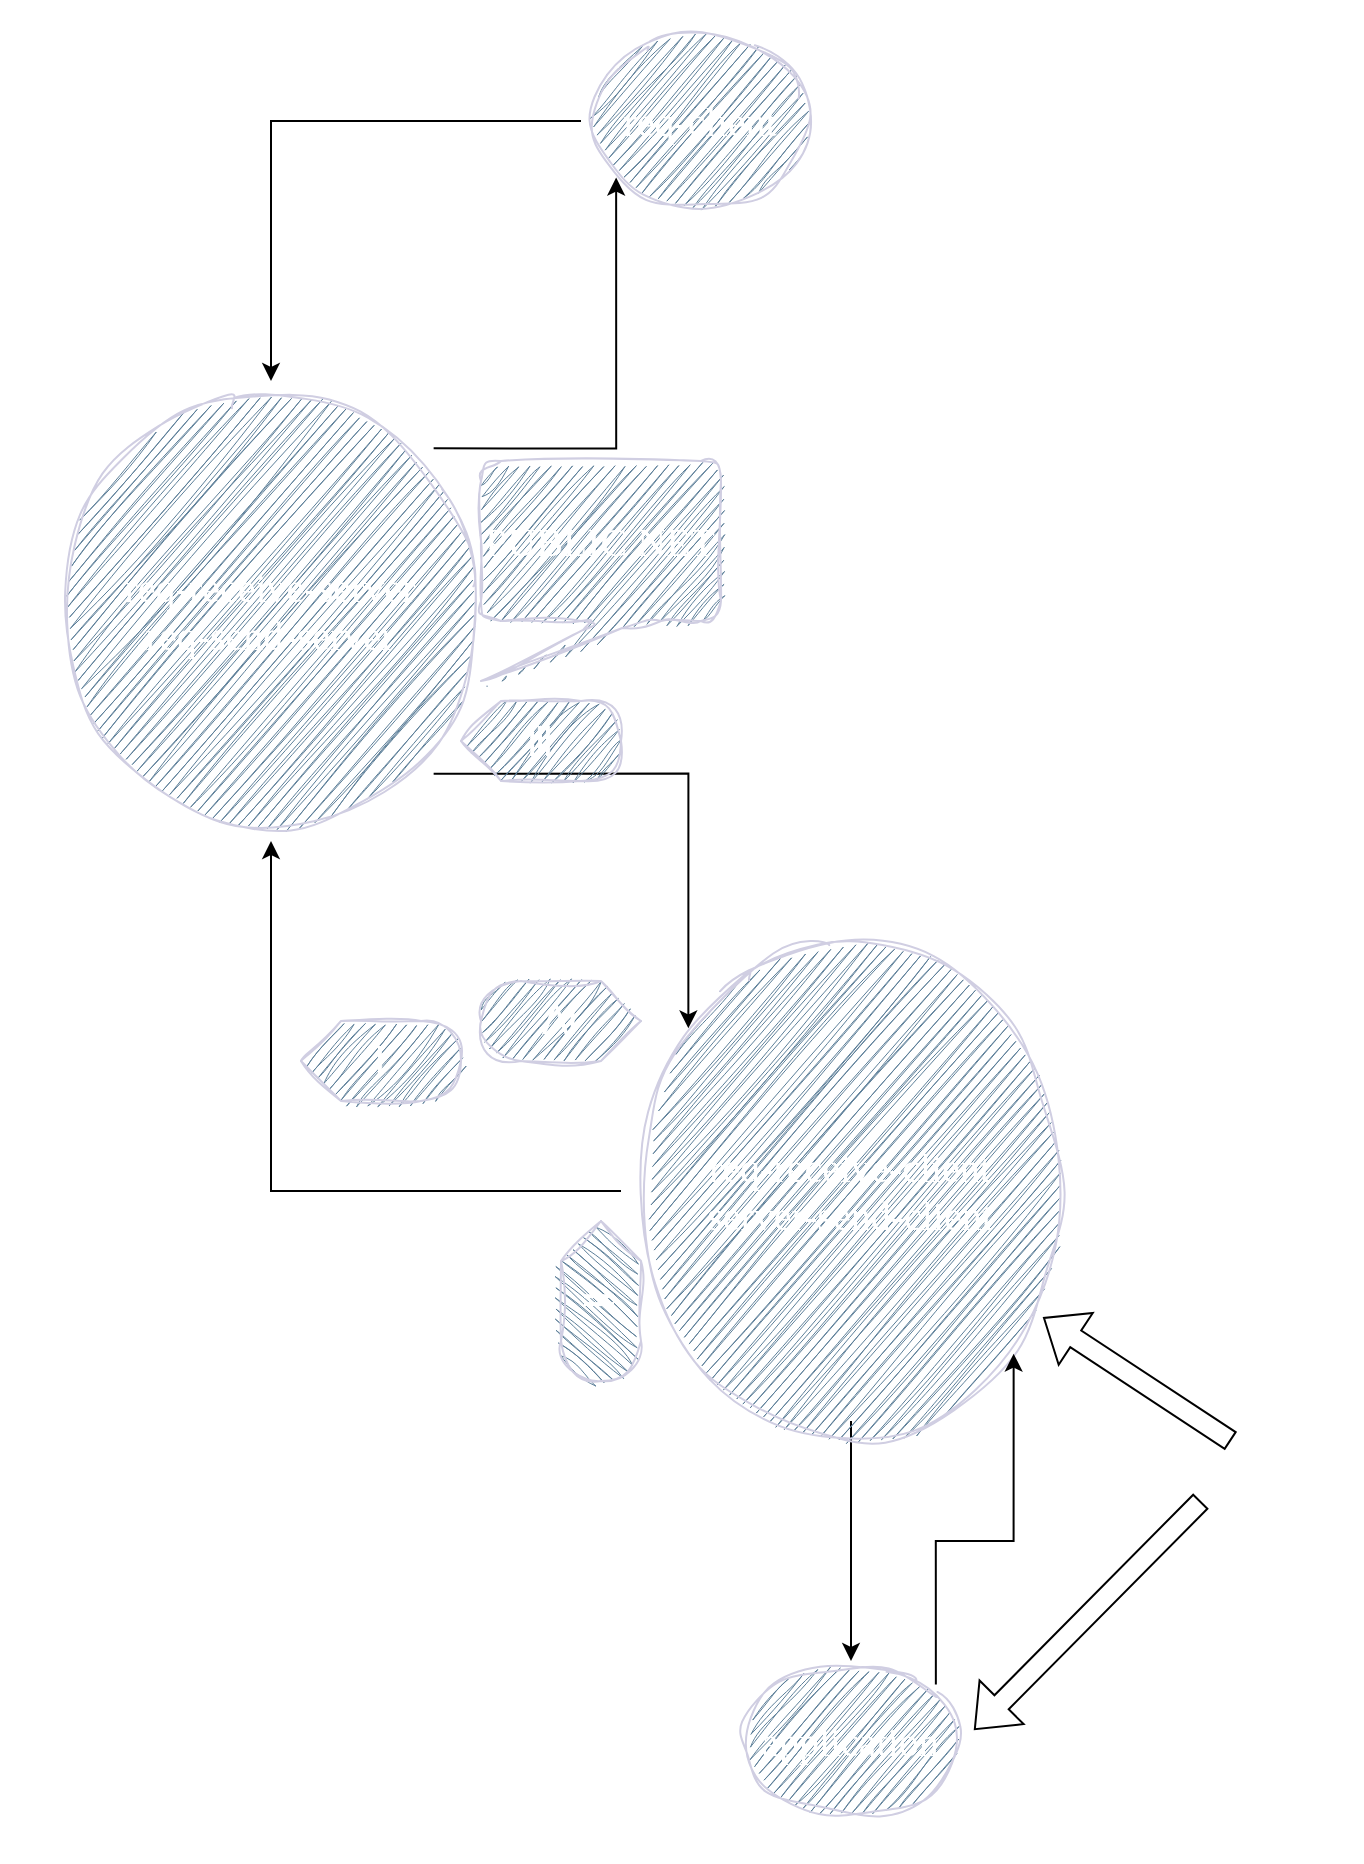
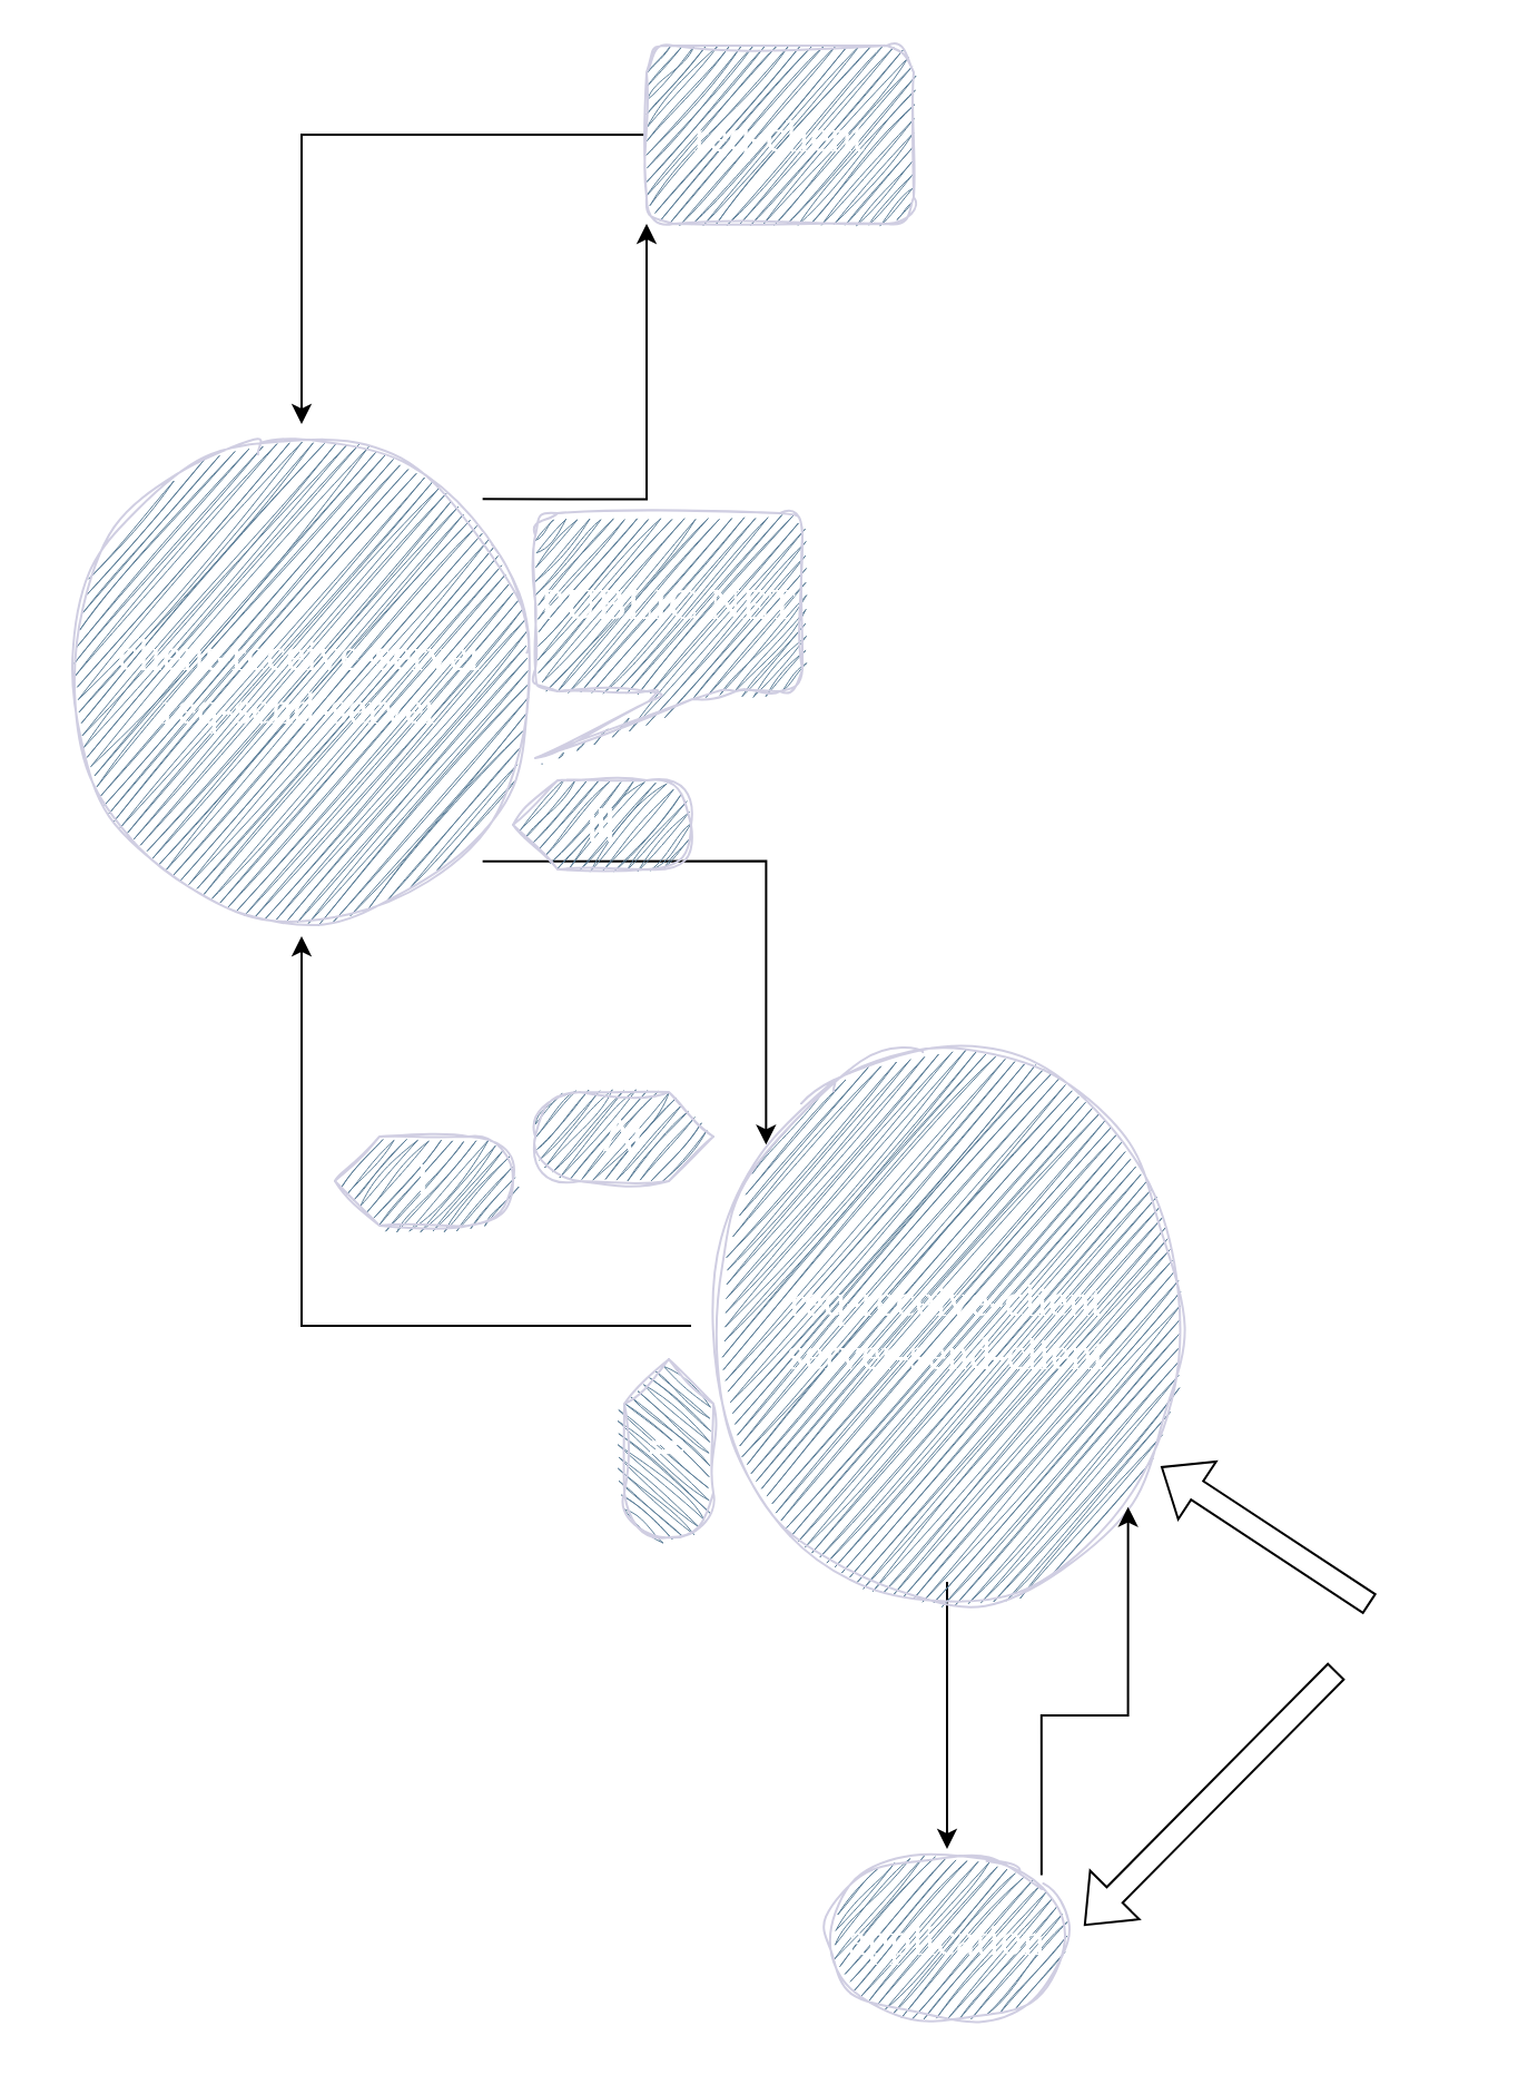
  <mxCell id="0" />
  <mxCell id="1" parent="0" />
  <mxCell id="2" style="edgeStyle=orthogonalEdgeStyle;rounded=0;orthogonalLoop=1;jettySize=auto;html=1;entryX=0.5;entryY=0;entryDx=0;entryDy=0;fontFamily=Architects Daughter;fontSource=https%3A%2F%2Ffonts.googleapis.com%2Fcss%3Ffamily%3DArchitects%2BDaughter;fontSize=20;fontColor=#FFFFFF;startSize=0;" parent="1" source="3" target="6" edge="1"><mxGeometry relative="1" as="geometry" /></mxCell>
- <mxCell id="3" value="&lt;font color=&quot;#ffffff&quot;&gt;req-client&lt;/font&gt;" style="ellipse;whiteSpace=wrap;html=1;rounded=1;sketch=1;hachureGap=4;jiggle=2;strokeColor=#D0CEE2;fontFamily=Architects Daughter;fontSource=https%3A%2F%2Ffonts.googleapis.com%2Fcss%3Ffamily%3DArchitects%2BDaughter;fontSize=20;fontColor=#1A1A1A;startSize=0;fillColor=#5D7F99;" parent="1" vertex="1"><mxGeometry x="290" y="20" width="120" height="80" as="geometry" /></mxCell>
+ <mxCell id="3" value="&lt;font color=&quot;#ffffff&quot;&gt;req-client&lt;/font&gt;" style="whiteSpace=wrap;html=1;sketch=1;hachureGap=4;jiggle=2;strokeColor=#D0CEE2;fontFamily=Architects Daughter;fontSource=https%3A%2F%2Ffonts.googleapis.com%2Fcss%3Ffamily%3DArchitects%2BDaughter;fontSize=20;fontColor=#1A1A1A;startSize=0;fillColor=#5D7F99;rounded=1;" parent="1" vertex="1"><mxGeometry x="290" y="20" width="120" height="80" as="geometry" /></mxCell>
  <mxCell id="4" style="edgeStyle=orthogonalEdgeStyle;rounded=0;orthogonalLoop=1;jettySize=auto;html=1;exitX=1;exitY=0;exitDx=0;exitDy=0;entryX=0;entryY=1;entryDx=0;entryDy=0;fontFamily=Architects Daughter;fontSource=https%3A%2F%2Ffonts.googleapis.com%2Fcss%3Ffamily%3DArchitects%2BDaughter;fontSize=20;fontColor=#FFFFFF;startSize=0;" parent="1" source="6" target="3" edge="1"><mxGeometry relative="1" as="geometry" /></mxCell>
  <mxCell id="5" style="edgeStyle=orthogonalEdgeStyle;rounded=0;orthogonalLoop=1;jettySize=auto;html=1;exitX=1;exitY=1;exitDx=0;exitDy=0;entryX=0;entryY=0;entryDx=0;entryDy=0;fontFamily=Architects Daughter;fontSource=https%3A%2F%2Ffonts.googleapis.com%2Fcss%3Ffamily%3DArchitects%2BDaughter;fontSize=20;fontColor=#FFFFFF;startSize=0;" parent="1" source="6" target="10" edge="1"><mxGeometry relative="1" as="geometry" /></mxCell>
- <mxCell id="6" value="req-receive-server&lt;br&gt;req-send-server" style="ellipse;whiteSpace=wrap;html=1;aspect=fixed;rounded=1;sketch=1;hachureGap=4;jiggle=2;strokeColor=#D0CEE2;fontFamily=Architects Daughter;fontSource=https%3A%2F%2Ffonts.googleapis.com%2Fcss%3Ffamily%3DArchitects%2BDaughter;fontSize=20;fontColor=#FFFFFF;startSize=0;fillColor=#5D7F99;" parent="1" vertex="1"><mxGeometry x="20" y="190" width="230" height="230" as="geometry" /></mxCell>
+ <mxCell id="6" value="client-receive-server&lt;br&gt;req-send-server" style="ellipse;whiteSpace=wrap;html=1;aspect=fixed;rounded=1;sketch=1;hachureGap=4;jiggle=2;strokeColor=#D0CEE2;fontFamily=Architects Daughter;fontSource=https%3A%2F%2Ffonts.googleapis.com%2Fcss%3Ffamily%3DArchitects%2BDaughter;fontSize=20;fontColor=#FFFFFF;startSize=0;fillColor=#5D7F99;" parent="1" vertex="1"><mxGeometry x="20" y="190" width="230" height="230" as="geometry" /></mxCell>
  <mxCell id="7" value="PUBLIC NET" style="shape=callout;whiteSpace=wrap;html=1;perimeter=calloutPerimeter;rounded=1;sketch=1;hachureGap=4;jiggle=2;strokeColor=#D0CEE2;fontFamily=Architects Daughter;fontSource=https%3A%2F%2Ffonts.googleapis.com%2Fcss%3Ffamily%3DArchitects%2BDaughter;fontSize=20;fontColor=#FFFFFF;startSize=0;fillColor=#5D7F99;position2=0;" parent="1" vertex="1"><mxGeometry x="240" y="230" width="120" height="110" as="geometry" /></mxCell>
  <mxCell id="8" style="edgeStyle=orthogonalEdgeStyle;rounded=0;orthogonalLoop=1;jettySize=auto;html=1;fontFamily=Architects Daughter;fontSource=https%3A%2F%2Ffonts.googleapis.com%2Fcss%3Ffamily%3DArchitects%2BDaughter;fontSize=20;fontColor=#FFFFFF;startSize=0;" parent="1" source="10" target="6" edge="1"><mxGeometry relative="1" as="geometry" /></mxCell>
  <mxCell id="9" style="edgeStyle=orthogonalEdgeStyle;rounded=0;orthogonalLoop=1;jettySize=auto;html=1;exitX=0.5;exitY=1;exitDx=0;exitDy=0;fontFamily=Architects Daughter;fontSource=https%3A%2F%2Ffonts.googleapis.com%2Fcss%3Ffamily%3DArchitects%2BDaughter;fontSize=20;fontColor=#FFFFFF;startSize=0;" parent="1" source="10" target="12" edge="1"><mxGeometry relative="1" as="geometry" /></mxCell>
  <mxCell id="10" value="req-receive-client&lt;br&gt;server-send-client" style="ellipse;whiteSpace=wrap;html=1;aspect=fixed;rounded=1;sketch=1;hachureGap=4;jiggle=2;strokeColor=#D0CEE2;fontFamily=Architects Daughter;fontSource=https%3A%2F%2Ffonts.googleapis.com%2Fcss%3Ffamily%3DArchitects%2BDaughter;fontSize=20;fontColor=#FFFFFF;startSize=0;fillColor=#5D7F99;" parent="1" vertex="1"><mxGeometry x="310" y="480" width="230" height="230" as="geometry" /></mxCell>
  <mxCell id="11" style="edgeStyle=orthogonalEdgeStyle;rounded=0;orthogonalLoop=1;jettySize=auto;html=1;exitX=1;exitY=0;exitDx=0;exitDy=0;entryX=1;entryY=1;entryDx=0;entryDy=0;fontFamily=Architects Daughter;fontSource=https%3A%2F%2Ffonts.googleapis.com%2Fcss%3Ffamily%3DArchitects%2BDaughter;fontSize=20;fontColor=#FFFFFF;startSize=0;" parent="1" source="12" target="10" edge="1"><mxGeometry relative="1" as="geometry" /></mxCell>
  <mxCell id="12" value="application" style="ellipse;whiteSpace=wrap;html=1;rounded=1;sketch=1;hachureGap=4;jiggle=2;strokeColor=#D0CEE2;fontFamily=Architects Daughter;fontSource=https%3A%2F%2Ffonts.googleapis.com%2Fcss%3Ffamily%3DArchitects%2BDaughter;fontSize=20;fontColor=#FFFFFF;startSize=0;fillColor=#5D7F99;" parent="1" vertex="1"><mxGeometry x="365" y="830" width="120" height="80" as="geometry" /></mxCell>
  <mxCell id="13" value="INTRANET" style="text;html=1;strokeColor=none;fillColor=none;align=center;verticalAlign=middle;whiteSpace=wrap;rounded=0;sketch=1;hachureGap=4;jiggle=2;fontFamily=Architects Daughter;fontSource=https%3A%2F%2Ffonts.googleapis.com%2Fcss%3Ffamily%3DArchitects%2BDaughter;fontSize=20;fontColor=#FFFFFF;startSize=0;" parent="1" vertex="1"><mxGeometry x="600" y="720" width="60" height="30" as="geometry" /></mxCell>
  <mxCell id="14" value="" style="shape=flexArrow;endArrow=classic;html=1;rounded=0;fontFamily=Architects Daughter;fontSource=https%3A%2F%2Ffonts.googleapis.com%2Fcss%3Ffamily%3DArchitects%2BDaughter;fontSize=20;fontColor=#FFFFFF;startSize=0;exitX=0.25;exitY=0;exitDx=0;exitDy=0;" parent="1" source="13" target="10" edge="1"><mxGeometry width="50" height="50" relative="1" as="geometry"><mxPoint x="610" y="680" as="sourcePoint" /><mxPoint x="660" y="630" as="targetPoint" /></mxGeometry></mxCell>
  <mxCell id="15" value="" style="shape=flexArrow;endArrow=classic;html=1;rounded=0;fontFamily=Architects Daughter;fontSource=https%3A%2F%2Ffonts.googleapis.com%2Fcss%3Ffamily%3DArchitects%2BDaughter;fontSize=20;fontColor=#FFFFFF;startSize=0;entryX=1.013;entryY=0.431;entryDx=0;entryDy=0;entryPerimeter=0;exitX=0;exitY=1;exitDx=0;exitDy=0;" parent="1" source="13" target="12" edge="1"><mxGeometry width="50" height="50" relative="1" as="geometry"><mxPoint x="620" y="670" as="sourcePoint" /><mxPoint x="550" y="790" as="targetPoint" /></mxGeometry></mxCell>
  <mxCell id="16" value="Ⅰ" style="shape=display;whiteSpace=wrap;html=1;rounded=1;sketch=1;hachureGap=4;jiggle=2;strokeColor=#D0CEE2;fontFamily=Architects Daughter;fontSource=https%3A%2F%2Ffonts.googleapis.com%2Fcss%3Ffamily%3DArchitects%2BDaughter;fontSize=20;fontColor=#FFFFFF;startSize=0;fillColor=#5D7F99;" parent="1" vertex="1"><mxGeometry x="150" y="510" width="80" height="40" as="geometry" /></mxCell>
  <mxCell id="17" value="Ⅱ" style="shape=display;whiteSpace=wrap;html=1;rounded=1;sketch=1;hachureGap=4;jiggle=2;strokeColor=#D0CEE2;fontFamily=Architects Daughter;fontSource=https%3A%2F%2Ffonts.googleapis.com%2Fcss%3Ffamily%3DArchitects%2BDaughter;fontSize=20;fontColor=#FFFFFF;startSize=0;fillColor=#5D7F99;rotation=90;" parent="1" vertex="1"><mxGeometry x="260" y="630" width="80" height="40" as="geometry" /></mxCell>
  <mxCell id="18" value="Ⅲ" style="shape=display;whiteSpace=wrap;html=1;rounded=1;sketch=1;hachureGap=4;jiggle=2;strokeColor=#D0CEE2;fontFamily=Architects Daughter;fontSource=https%3A%2F%2Ffonts.googleapis.com%2Fcss%3Ffamily%3DArchitects%2BDaughter;fontSize=20;fontColor=#FFFFFF;startSize=0;fillColor=#5D7F99;" parent="1" vertex="1"><mxGeometry x="230" y="350" width="80" height="40" as="geometry" /></mxCell>
  <mxCell id="19" value="Ⅳ" style="shape=display;whiteSpace=wrap;html=1;rounded=1;sketch=1;hachureGap=4;jiggle=2;strokeColor=#D0CEE2;fontFamily=Architects Daughter;fontSource=https%3A%2F%2Ffonts.googleapis.com%2Fcss%3Ffamily%3DArchitects%2BDaughter;fontSize=20;fontColor=#FFFFFF;startSize=0;fillColor=#5D7F99;rotation=-180;" parent="1" vertex="1"><mxGeometry x="240" y="490" width="80" height="40" as="geometry" /></mxCell>
  <mxCell id="20" value="Ⅰ （）&amp;nbsp; Ⅱ（）Ⅲ（1）Ⅳ（）" style="text;html=1;strokeColor=none;fillColor=none;align=center;verticalAlign=middle;whiteSpace=wrap;rounded=0;sketch=1;hachureGap=4;jiggle=2;fontFamily=Architects Daughter;fontSource=https%3A%2F%2Ffonts.googleapis.com%2Fcss%3Ffamily%3DArchitects%2BDaughter;fontSize=20;fontColor=#FFFFFF;startSize=0;" parent="1" vertex="1"><mxGeometry x="20" y="800" width="310" height="30" as="geometry" /></mxCell>
